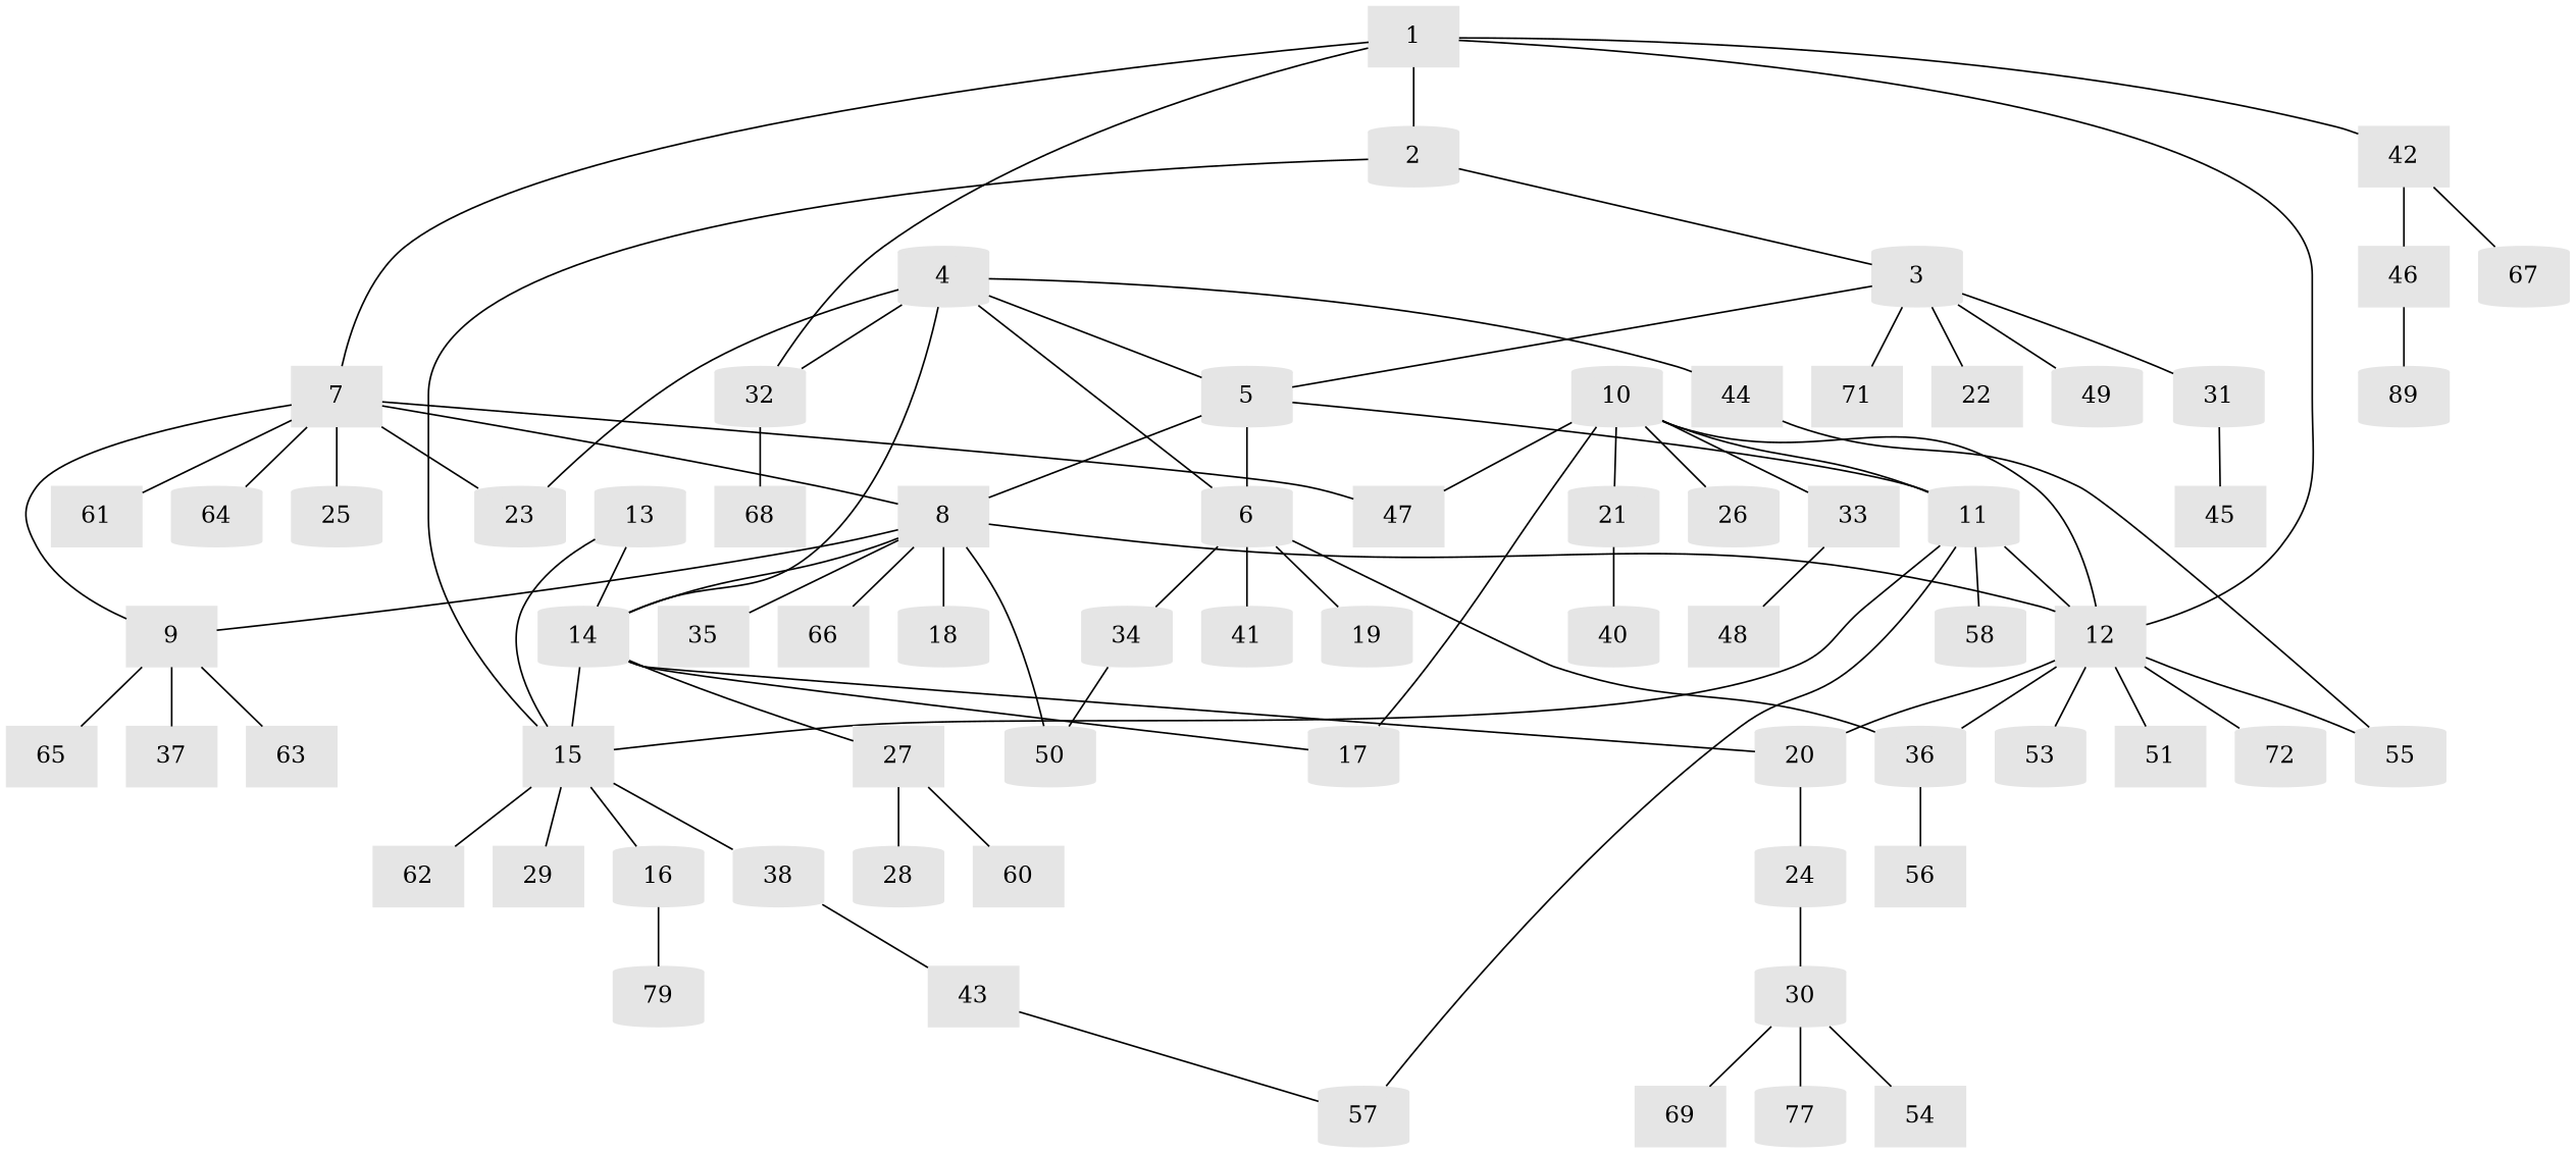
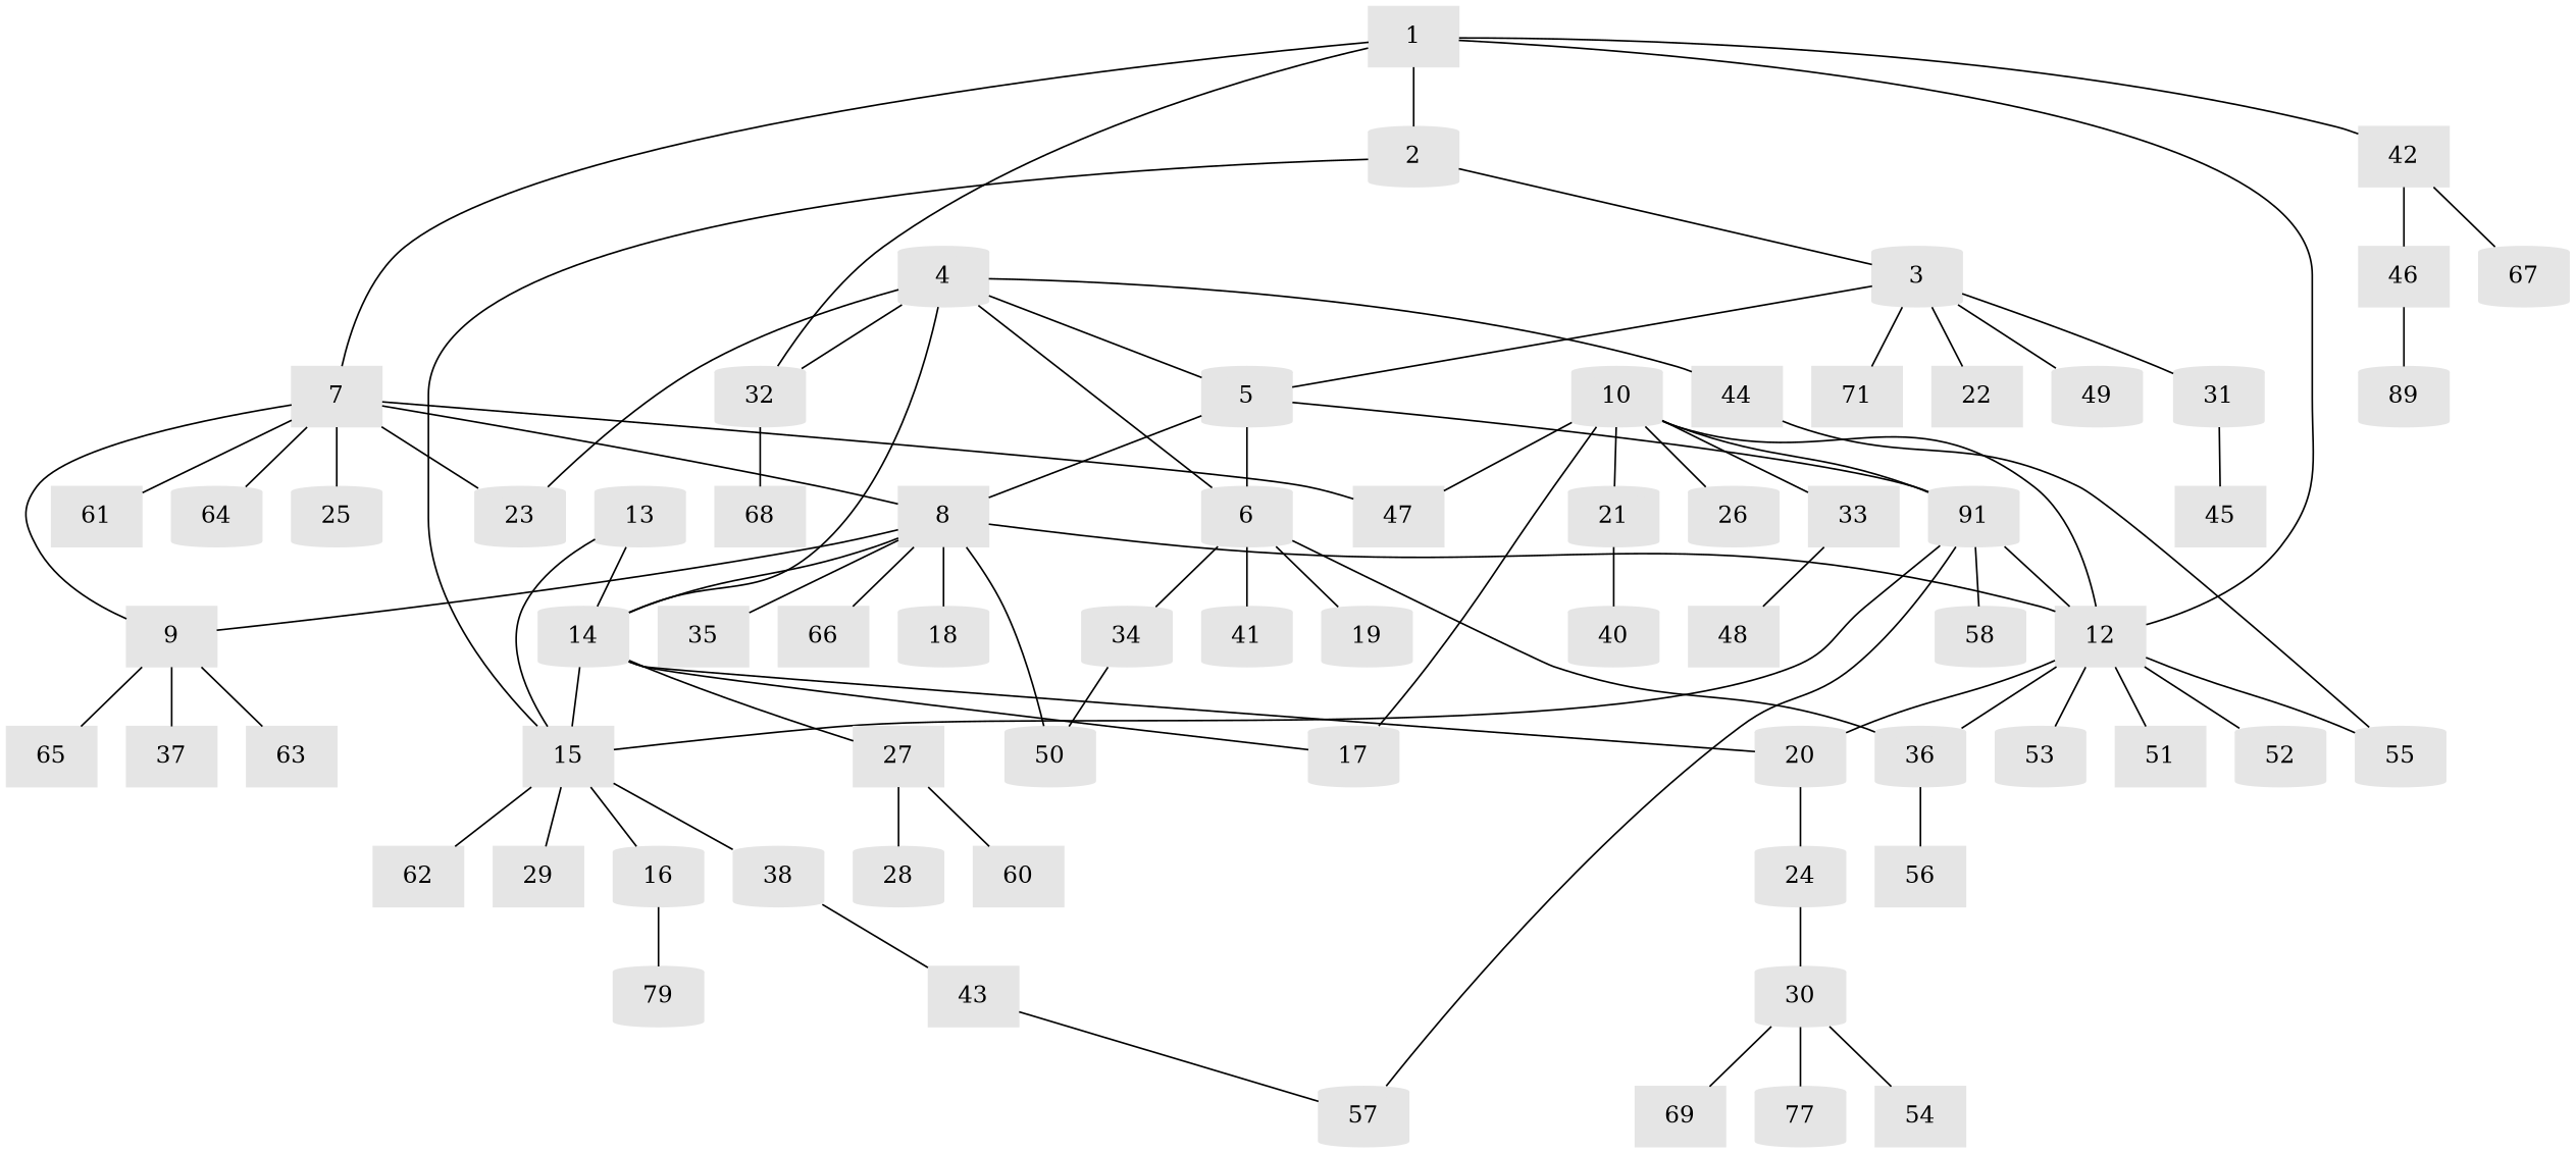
  graph {
    node [color=gray90 shape=cylinder style=filled]
    1 [shape=box]
    2
    7 [shape=box]
    12 [shape=box]
    32
    42 [shape=box]
    3
    15 [shape=box]
    5
    22 [shape=box]
    31
    49
    71 [shape=box]
    23
    8 [shape=box]
    9 [shape=box]
    25
    47 [shape=box]
    61 [shape=box]
    64
    36
    20
    51 [shape=box]
-   52 [label=72]
+   52
    53
    55
    68 [shape=box]
    46 [shape=box]
    67
    16
    29 [shape=box]
    38
    62 [shape=box]
    6
-   11
+   11 [label=91]
    45 [shape=box]
    4
    14
    44 [shape=box]
    19
    34
    41
    17
    27 [shape=box]
    18
    35 [shape=box]
    50
    66 [shape=box]
    57
    58
    56 [shape=box]
    37 [shape=box]
    63 [shape=box]
    65 [shape=box]
    10
    21
    26
    33 [shape=box]
    40
    48 [shape=box]
    24
    13
    28
    60 [shape=box]
    n65 [label=79]
    43 [shape=box]
    30
    54 [shape=box]
    69 [shape=box]
    n70 [label=77]
    n71 [label=89]
    1 -- 2
    1 -- 7
    1 -- 12
    1 -- 32
    1 -- 42
    2 -- 3
    2 -- 15
    7 -- 23
    7 -- 8
    7 -- 9
    7 -- 25
    7 -- 47
    7 -- 61
    7 -- 64
    12 -- 36
    12 -- 20
    12 -- 51
    12 -- 52
    12 -- 53
    12 -- 55
    32 -- 68
    42 -- 46
    42 -- 67
    3 -- 5
    3 -- 22
    3 -- 31
    3 -- 49
    3 -- 71
    15 -- 16
    15 -- 29
    15 -- 38
    15 -- 62
    5 -- 8
    5 -- 6
    5 -- 11
    31 -- 45
    8 -- 12
    8 -- 9
    8 -- 14
    8 -- 18
    8 -- 35
    8 -- 50
    8 -- 66
    9 -- 37
    9 -- 63
    9 -- 65
    36 -- 56
    20 -- 24
    46 -- n71
    16 -- n65
    38 -- 43
    6 -- 36
    6 -- 19
    6 -- 34
    6 -- 41
    11 -- 12
    11 -- 15
    11 -- 57
    11 -- 58
    4 -- 32
    4 -- 5
    4 -- 23
    4 -- 6
    4 -- 14
    4 -- 44
    14 -- 15
    14 -- 20
    14 -- 17
    14 -- 27
    44 -- 55
    34 -- 50
    27 -- 28
    27 -- 60
    10 -- 12
    10 -- 47
    10 -- 11
    10 -- 17
    10 -- 21
    10 -- 26
    10 -- 33
    21 -- 40
    33 -- 48
    24 -- 30
    13 -- 15
    13 -- 14
    43 -- 57
    30 -- 54
    30 -- 69
    30 -- n70
  }
